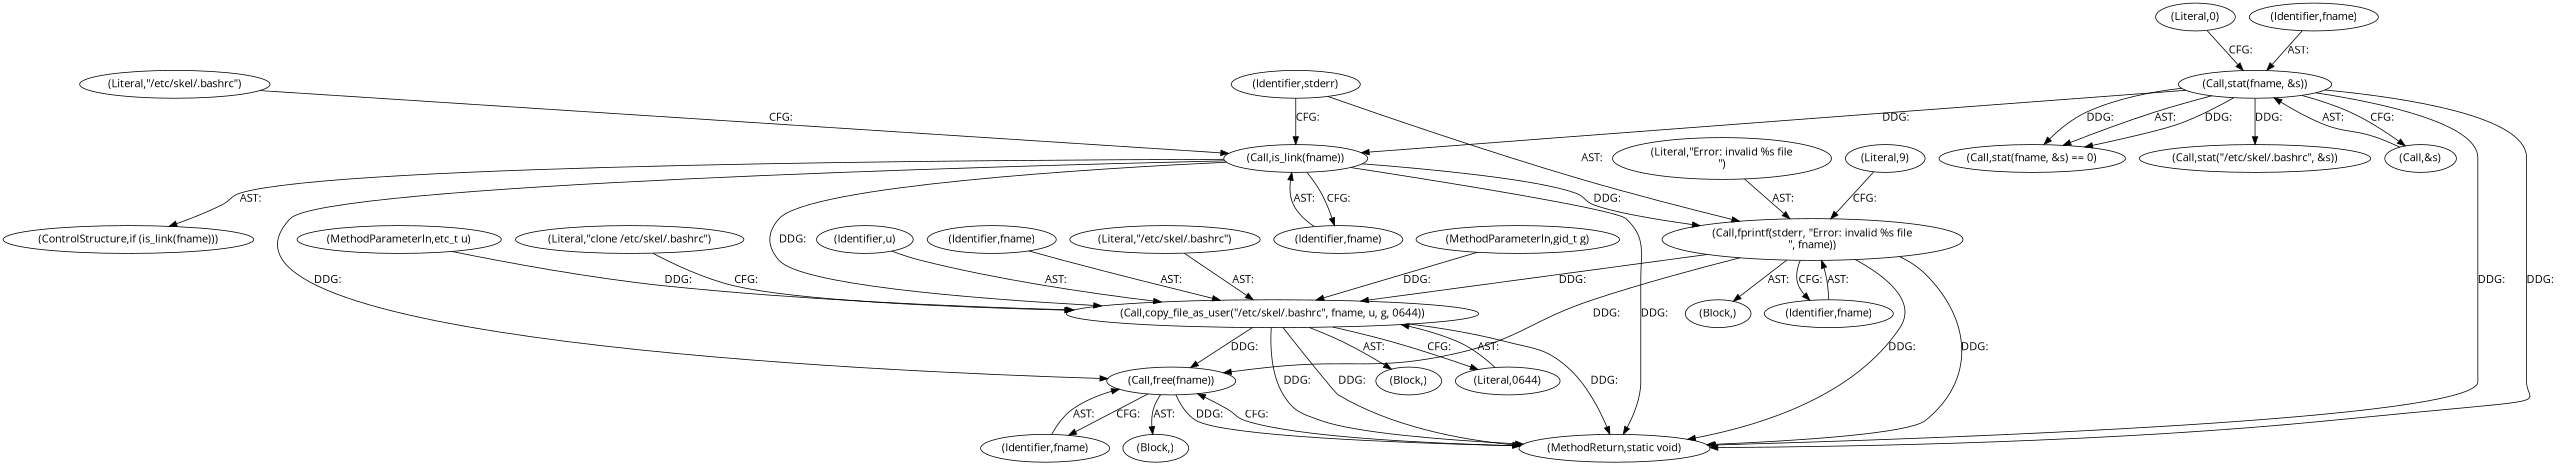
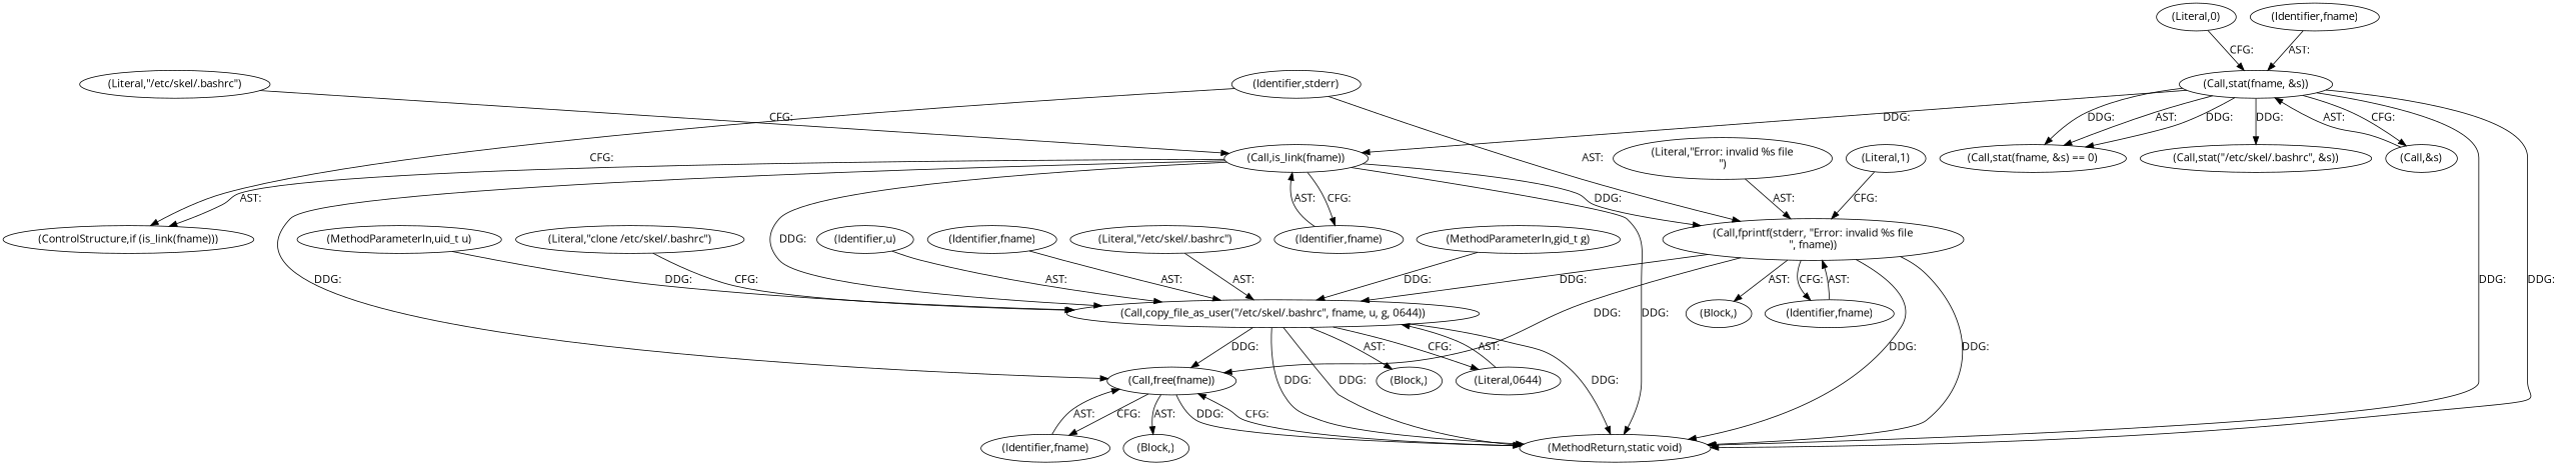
  digraph {
    fontname="Open Sans"
    node [fontname="Open Sans"]
    edge [fontname="Open Sans"]
    n1 [label="(Call,fprintf(stderr, \"Error: invalid %s file\n\", fname))"]
    n2 [label="(Call,copy_file_as_user(\"/etc/skel/.bashrc\", fname, u, g, 0644))"]
    n3 [label="(Call,free(fname))"]
    n4 [label="(MethodReturn,static void)"]
    n5 [label="(Block,)"]
    n6 [label="(Identifier,fname)"]
    n7 [label="(Block,)"]
    n8 [label="(Literal,0644)"]
    n9 [label="(Identifier,fname)"]
    n10 [label="(Block,)"]
    n11 [label="(Call,is_link(fname))"]
    n12 [label="(ControlStructure,if (is_link(fname)))"]
    n13 [label="(Identifier,fname)"]
    n14 [label="(Call,stat(fname, &s))"]
    n15 [label="(Call,stat(fname, &s) == 0)"]
    n16 [label="(Call,stat(\"/etc/skel/.bashrc\", &s))"]
    n17 [label="(Call,&s)"]
-   n18 [label="(Literal,9)"]
+   n18 [label="(Literal,1)"]
    n19 [label="(Identifier,u)"]
    n20 [label="(Identifier,fname)"]
    n21 [label="(Identifier,stderr)"]
    n22 [label="(Literal,\"/etc/skel/.bashrc\")"]
    n23 [label="(Literal,\"Error: invalid %s file\n\")"]
    n24 [label="(Literal,\"/etc/skel/.bashrc\")"]
    n25 [label="(MethodParameterIn,gid_t g)"]
    n26 [label="(Literal,0)"]
-   n27 [label="(MethodParameterIn,etc_t u)"]
+   n27 [label="(MethodParameterIn,uid_t u)"]
    n28 [label="(Identifier,fname)"]
    n29 [label="(Literal,\"clone /etc/skel/.bashrc\")"]
    n1 -> n2 [label="DDG: "]
    n1 -> n3 [label="DDG: "]
    n1 -> n4 [label="DDG: "]
    n1 -> n4 [label="DDG: "]
    n1 -> n5 [label="AST: "]
    n1 -> n6 [label="CFG: "]
    n2 -> n3 [label="DDG: "]
    n2 -> n4 [label="DDG: "]
    n2 -> n4 [label="DDG: "]
    n2 -> n4 [label="DDG: "]
    n2 -> n7 [label="AST: "]
    n2 -> n8 [label="CFG: "]
    n3 -> n4 [label="DDG: "]
    n3 -> n9 [label="CFG: "]
    n3 -> n10 [label="AST: "]
    n4 -> n3 [label="CFG: "]
    n6 -> n1 [label="AST: "]
    n8 -> n2 [label="AST: "]
    n9 -> n3 [label="AST: "]
    n11 -> n1 [label="DDG: "]
    n11 -> n2 [label="DDG: "]
    n11 -> n3 [label="DDG: "]
    n11 -> n4 [label="DDG: "]
    n11 -> n12 [label="AST: "]
    n11 -> n13 [label="CFG: "]
    n13 -> n11 [label="AST: "]
    n14 -> n4 [label="DDG: "]
    n14 -> n4 [label="DDG: "]
    n14 -> n11 [label="DDG: "]
    n14 -> n15 [label="AST: "]
    n14 -> n15 [label="DDG: "]
    n14 -> n15 [label="DDG: "]
    n14 -> n16 [label="DDG: "]
    n14 -> n17 [label="CFG: "]
    n17 -> n14 [label="AST: "]
    n18 -> n1 [label="CFG: "]
    n19 -> n2 [label="AST: "]
    n20 -> n2 [label="AST: "]
    n21 -> n1 [label="AST: "]
-   n21 -> n11 [label="CFG: "]
+   n21 -> n12 [label="CFG: "]
    n22 -> n2 [label="AST: "]
    n23 -> n1 [label="AST: "]
    n24 -> n11 [label="CFG: "]
    n25 -> n2 [label="DDG: "]
    n26 -> n14 [label="CFG: "]
    n27 -> n2 [label="DDG: "]
    n28 -> n14 [label="AST: "]
    n29 -> n2 [label="CFG: "]
  }
